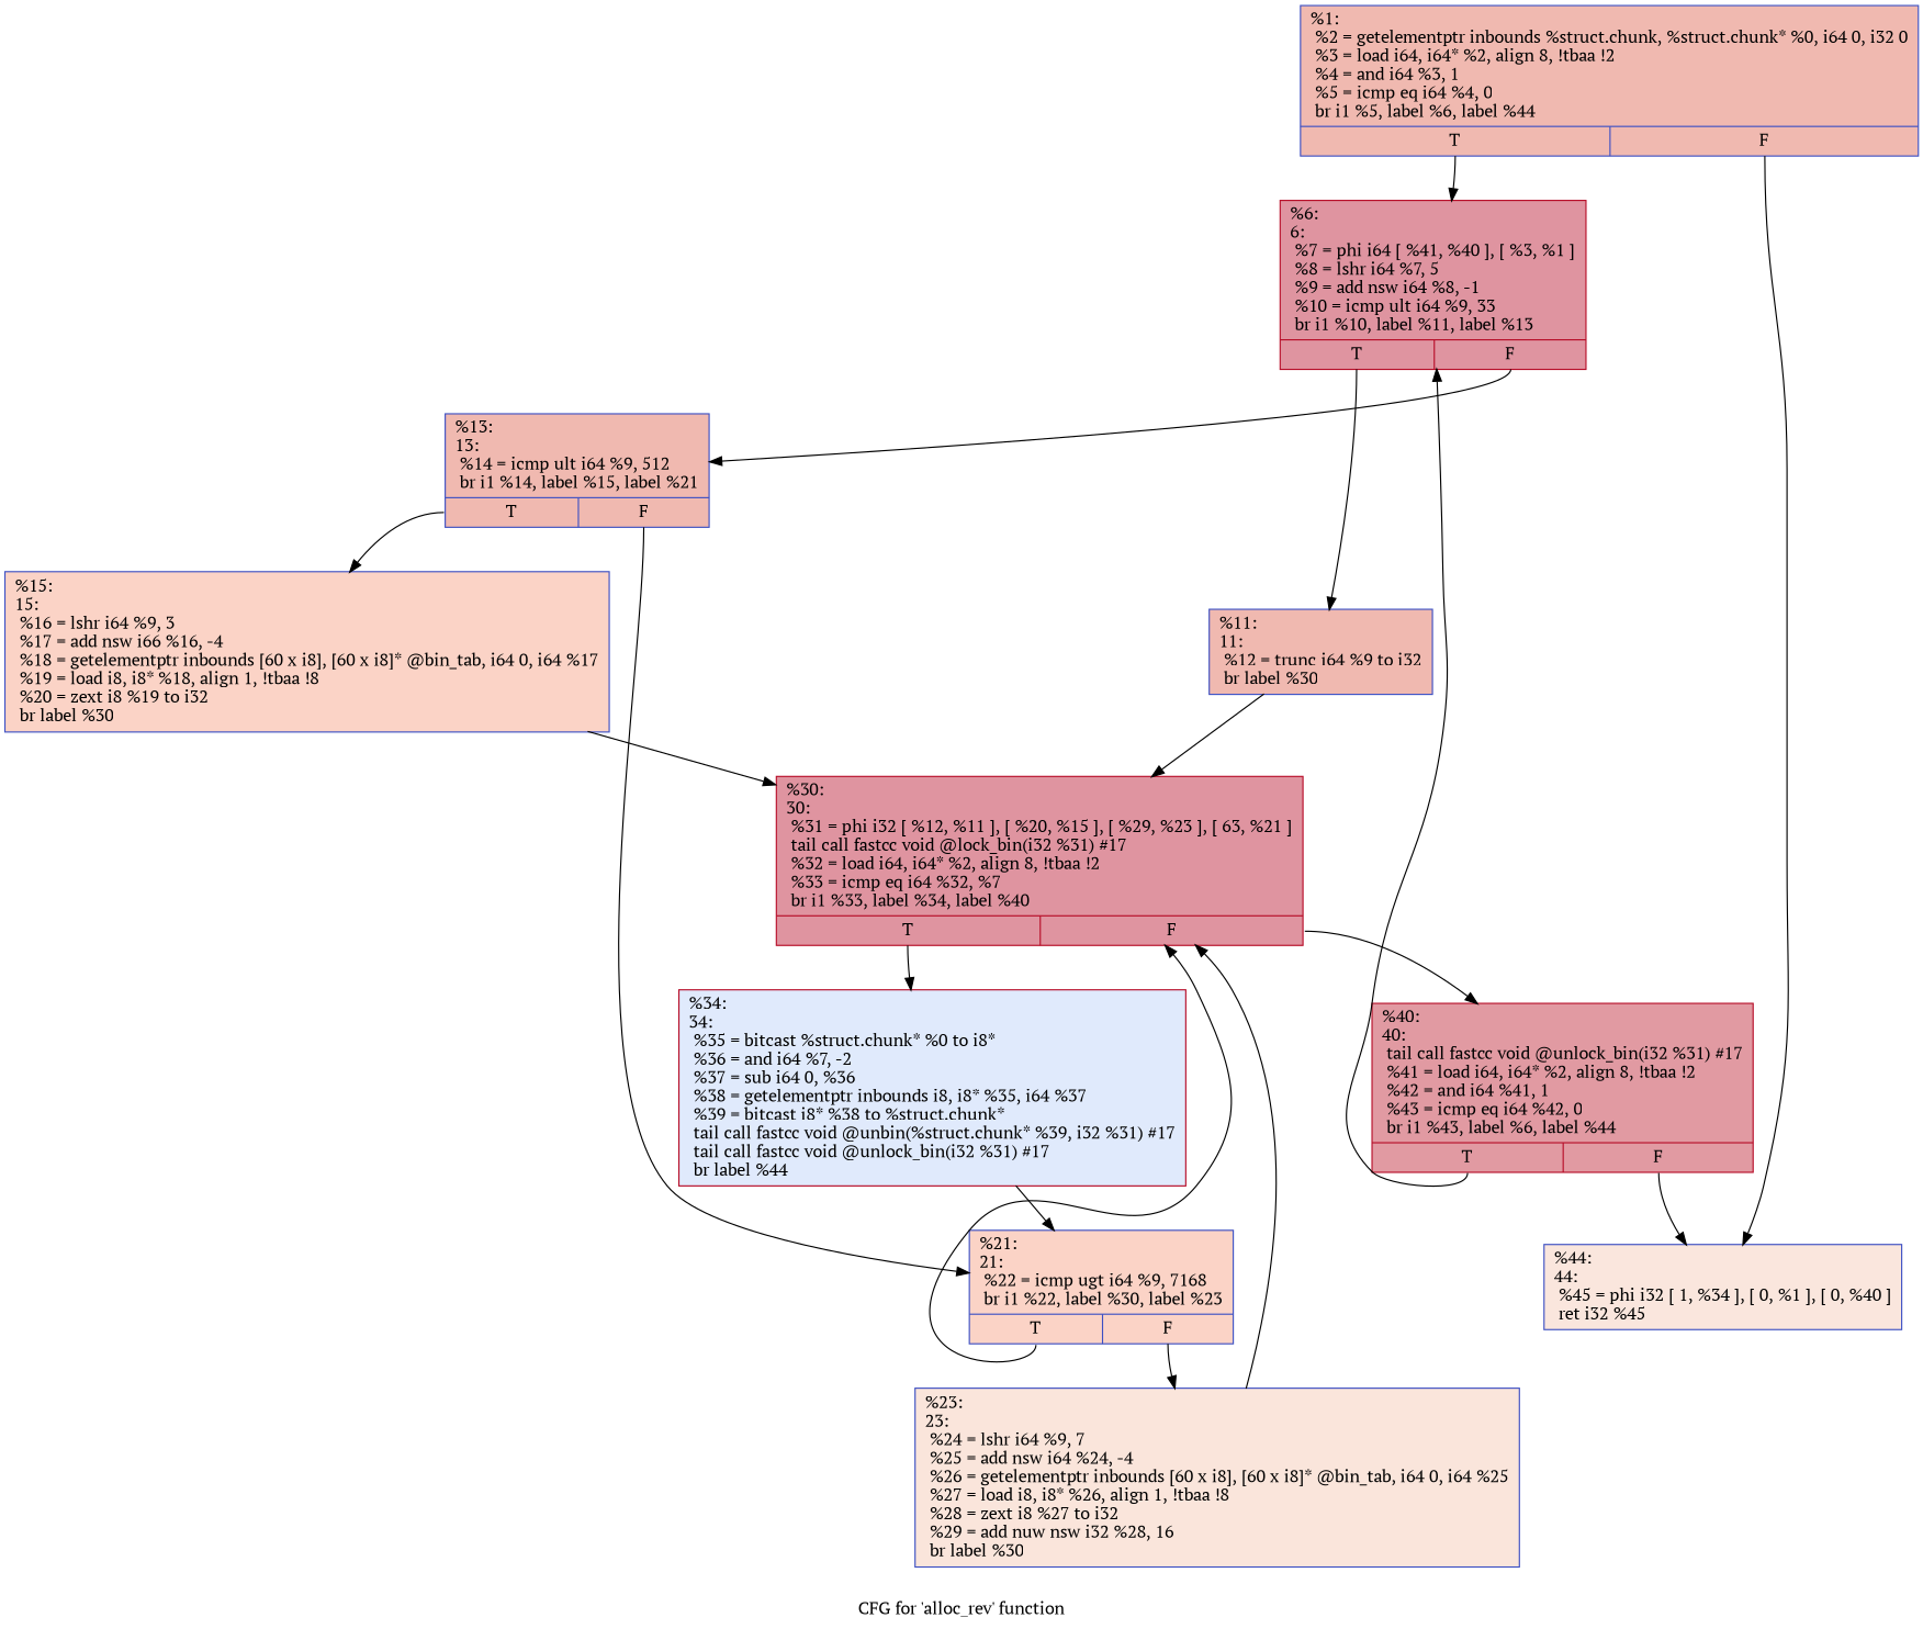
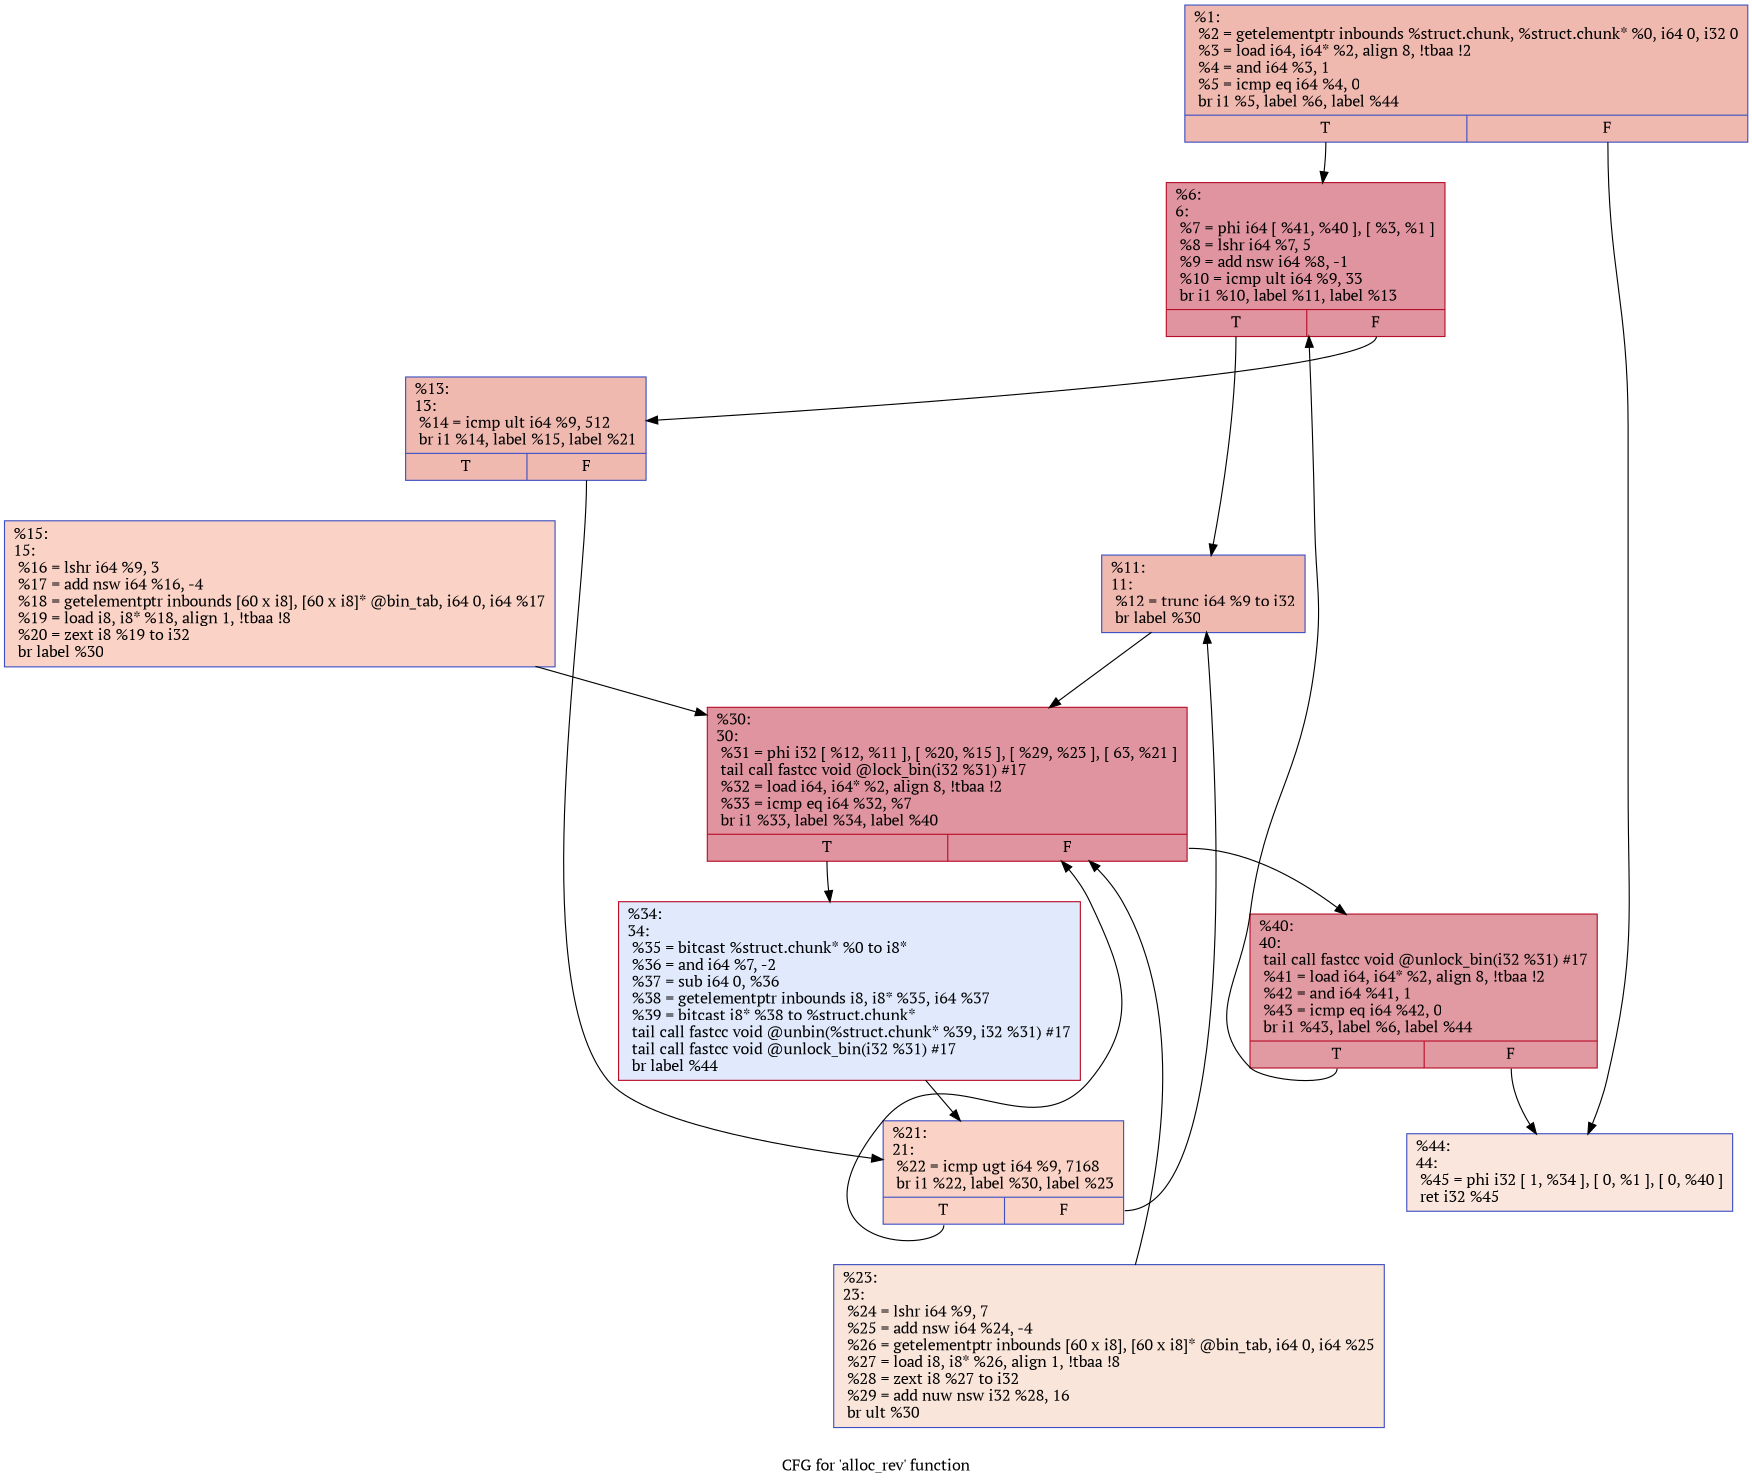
  digraph {
    fontname="PT Serif"
    label="CFG for 'alloc_rev' function"
    node [color="#3d50c3ff" fillcolor="#de614d70" fontname="PT Serif" shape=record style=filled]
    edge [fontname="PT Serif" tailport=s0]
    n1 [label="{%1:\l  %2 = getelementptr inbounds %struct.chunk, %struct.chunk* %0, i64 0, i32 0\l  %3 = load i64, i64* %2, align 8, !tbaa !2\l  %4 = and i64 %3, 1\l  %5 = icmp eq i64 %4, 0\l  br i1 %5, label %6, label %44\l|{<s0>T|<s1>F}}"]
    n2 [color="#b70d28ff" fillcolor="#b70d2870" label="{%6:\l6:                                                \l  %7 = phi i64 [ %41, %40 ], [ %3, %1 ]\l  %8 = lshr i64 %7, 5\l  %9 = add nsw i64 %8, -1\l  %10 = icmp ult i64 %9, 33\l  br i1 %10, label %11, label %13\l|{<s0>T|<s1>F}}"]
    n3 [fillcolor="#f3c7b170" label="{%44:\l44:                                               \l  %45 = phi i32 [ 1, %34 ], [ 0, %1 ], [ 0, %40 ]\l  ret i32 %45\l}"]
    n4 [label="{%11:\l11:                                               \l  %12 = trunc i64 %9 to i32\l  br label %30\l}"]
    n5 [label="{%13:\l13:                                               \l  %14 = icmp ult i64 %9, 512\l  br i1 %14, label %15, label %21\l|{<s0>T|<s1>F}}"]
    n6 [color="#b70d28ff" fillcolor="#b70d2870" label="{%30:\l30:                                               \l  %31 = phi i32 [ %12, %11 ], [ %20, %15 ], [ %29, %23 ], [ 63, %21 ]\l  tail call fastcc void @lock_bin(i32 %31) #17\l  %32 = load i64, i64* %2, align 8, !tbaa !2\l  %33 = icmp eq i64 %32, %7\l  br i1 %33, label %34, label %40\l|{<s0>T|<s1>F}}"]
-   n7 [fillcolor="#f59c7d70" label="{%15:\l15:                                               \l  %16 = lshr i64 %9, 3\l  %17 = add nsw i66 %16, -4\l  %18 = getelementptr inbounds [60 x i8], [60 x i8]* @bin_tab, i64 0, i64 %17\l  %19 = load i8, i8* %18, align 1, !tbaa !8\l  %20 = zext i8 %19 to i32\l  br label %30\l}"]
+   n7 [fillcolor="#f59c7d70" label="{%15:\l15:                                               \l  %16 = lshr i64 %9, 3\l  %17 = add nsw i64 %16, -4\l  %18 = getelementptr inbounds [60 x i8], [60 x i8]* @bin_tab, i64 0, i64 %17\l  %19 = load i8, i8* %18, align 1, !tbaa !8\l  %20 = zext i8 %19 to i32\l  br label %30\l}"]
    n8 [fillcolor="#f59c7d70" label="{%21:\l21:                                               \l  %22 = icmp ugt i64 %9, 7168\l  br i1 %22, label %30, label %23\l|{<s0>T|<s1>F}}"]
    n9 [color="#b70d28ff" fillcolor="#b9d0f970" label="{%34:\l34:                                               \l  %35 = bitcast %struct.chunk* %0 to i8*\l  %36 = and i64 %7, -2\l  %37 = sub i64 0, %36\l  %38 = getelementptr inbounds i8, i8* %35, i64 %37\l  %39 = bitcast i8* %38 to %struct.chunk*\l  tail call fastcc void @unbin(%struct.chunk* %39, i32 %31) #17\l  tail call fastcc void @unlock_bin(i32 %31) #17\l  br label %44\l}"]
    n10 [color="#b70d28ff" fillcolor="#bb1b2c70" label="{%40:\l40:                                               \l  tail call fastcc void @unlock_bin(i32 %31) #17\l  %41 = load i64, i64* %2, align 8, !tbaa !2\l  %42 = and i64 %41, 1\l  %43 = icmp eq i64 %42, 0\l  br i1 %43, label %6, label %44\l|{<s0>T|<s1>F}}"]
-   n11 [fillcolor="#f4c5ad70" label="{%23:\l23:                                               \l  %24 = lshr i64 %9, 7\l  %25 = add nsw i64 %24, -4\l  %26 = getelementptr inbounds [60 x i8], [60 x i8]* @bin_tab, i64 0, i64 %25\l  %27 = load i8, i8* %26, align 1, !tbaa !8\l  %28 = zext i8 %27 to i32\l  %29 = add nuw nsw i32 %28, 16\l  br label %30\l}"]
+   n11 [fillcolor="#f4c5ad70" label="{%23:\l23:                                               \l  %24 = lshr i64 %9, 7\l  %25 = add nsw i64 %24, -4\l  %26 = getelementptr inbounds [60 x i8], [60 x i8]* @bin_tab, i64 0, i64 %25\l  %27 = load i8, i8* %26, align 1, !tbaa !8\l  %28 = zext i8 %27 to i32\l  %29 = add nuw nsw i32 %28, 16\l  br ult %30\l}"]
    n1 -> n2
    n1 -> n3 [tailport=s1]
    n2 -> n4
    n2 -> n5 [tailport=s1]
    n4 -> n6
-   n5 -> n7
    n5 -> n8 [tailport=s1]
    n6 -> n9
    n6 -> n10 [tailport=s1]
    n7 -> n6
    n8 -> n6
-   n8 -> n11 [tailport=s1]
+   n8 -> n4 [tailport=s1]
    n9 -> n8
    n10 -> n2
    n10 -> n3 [tailport=s1]
    n11 -> n6
  }
